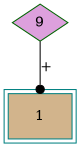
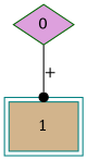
  digraph {
    node [style=filled]
    n1 [is_final=True is_start=False label=1 peripheries=2 fillcolor=tan color=teal shape=box]
-   n2 [is_final=False is_start=True label=9 peripheries=1 fillcolor=plum color=darkgreen shape=diamond]
+   n2 [is_final=False is_start=True label=0 peripheries=1 fillcolor=plum color=darkgreen shape=diamond]
    n2 -> n1 [label="+" color=black arrowhead=dot]
  }
